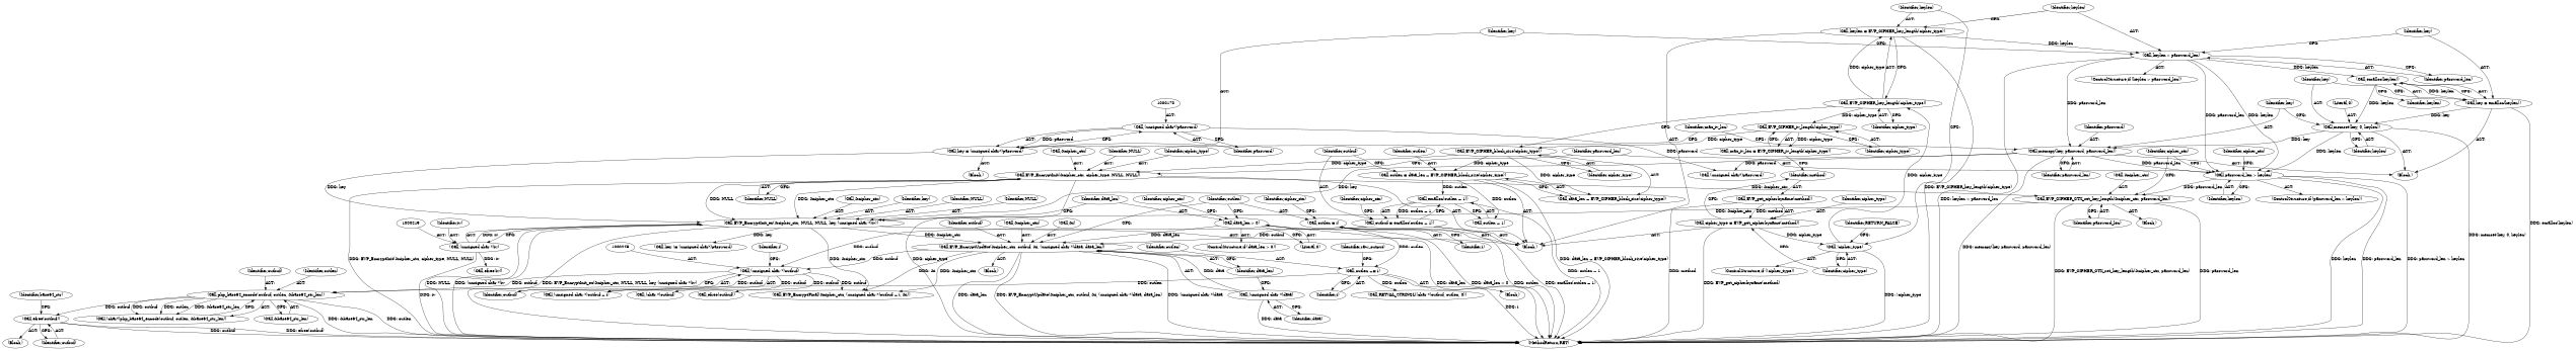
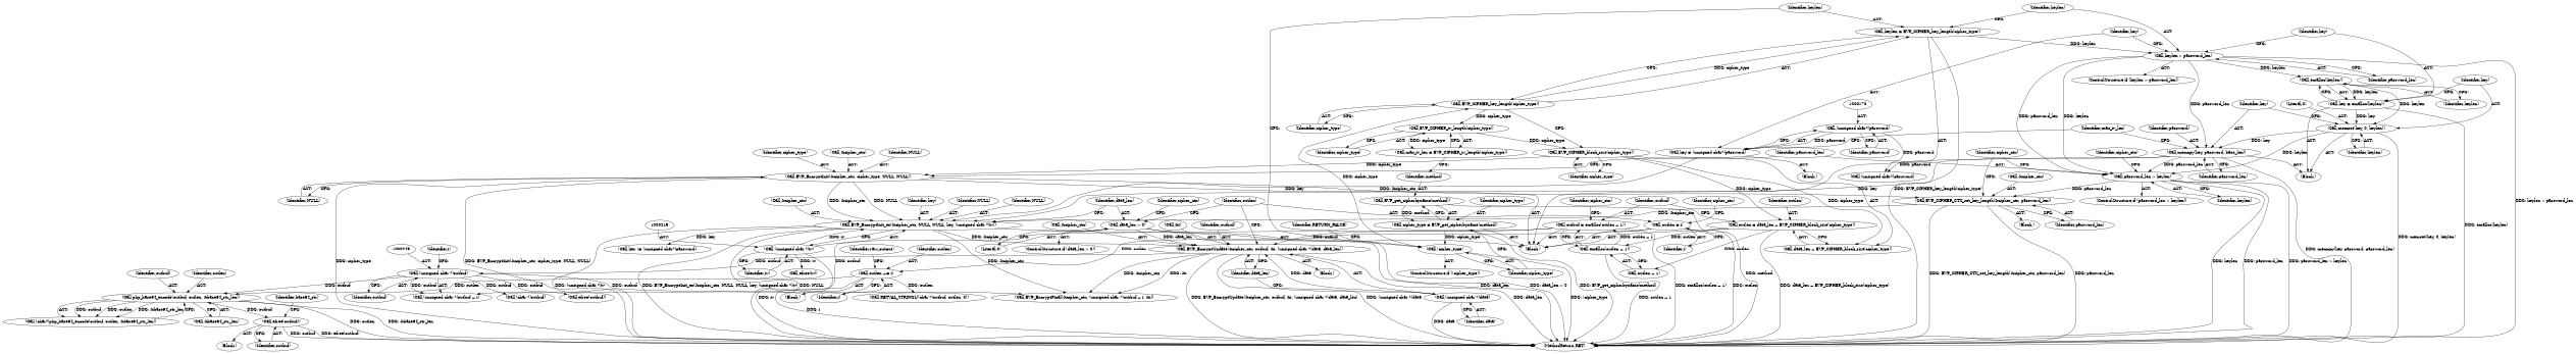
  digraph {
    n1 [label="(Call,efree(outbuf))"]
    n2 [label="(MethodReturn,RET)"]
    n3 [label="(Identifier,outbuf)"]
    n4 [label="(Block,)"]
    n5 [label="(Call,php_base64_encode(outbuf, outlen, &base64_str_len))"]
    n6 [label="(Call,&base64_str_len)"]
    n7 [label="(Call,(char*)php_base64_encode(outbuf, outlen, &base64_str_len))"]
    n8 [label="(Call,(unsigned char *)outbuf)"]
    n9 [label="(Call,(unsigned char *)outbuf + i)"]
    n10 [label="(Call,EVP_EncryptFinal(&cipher_ctx, (unsigned char *)outbuf + i, &i))"]
    n11 [label="(Call,(char *)outbuf)"]
    n12 [label="(Call,efree(outbuf))"]
    n13 [label="(Identifier,outbuf)"]
    n14 [label="(Call,EVP_EncryptUpdate(&cipher_ctx, outbuf, &i, (unsigned char *)data, data_len))"]
    n15 [label="(Block,)"]
    n16 [label="(Identifier,data_len)"]
    n17 [label="(Call,(unsigned char *)data)"]
    n18 [label="(Call,EVP_EncryptInit_ex(&cipher_ctx, NULL, NULL, key, (unsigned char *)iv))"]
    n19 [label="(Call,(unsigned char *)iv)"]
    n20 [label="(Block,)"]
    n21 [label="(Call,key != (unsigned char*)password)"]
    n22 [label="(Identifier,iv)"]
    n23 [label="(Call,efree(iv))"]
    n24 [label="(Call,EVP_CIPHER_CTX_set_key_length(&cipher_ctx, password_len))"]
    n25 [label="(Identifier,password_len)"]
    n26 [label="(Block,)"]
    n27 [label="(Call,EVP_EncryptInit(&cipher_ctx, cipher_type, NULL, NULL))"]
    n28 [label="(Identifier,NULL)"]
    n29 [label="(Call,EVP_CIPHER_block_size(cipher_type))"]
    n30 [label="(Call,outlen = data_len + EVP_CIPHER_block_size(cipher_type))"]
    n31 [label="(Identifier,cipher_type)"]
    n32 [label="(Call,data_len + EVP_CIPHER_block_size(cipher_type))"]
    n33 [label="(Call,emalloc(outlen + 1))"]
    n34 [label="(Call,outlen + 1)"]
    n35 [label="(Call,EVP_CIPHER_iv_length(cipher_type))"]
    n36 [label="(Identifier,cipher_type)"]
    n37 [label="(Call,max_iv_len = EVP_CIPHER_iv_length(cipher_type))"]
    n38 [label="(Identifier,method)"]
    n39 [label="(Call,EVP_CIPHER_key_length(cipher_type))"]
    n40 [label="(Call,keylen = EVP_CIPHER_key_length(cipher_type))"]
    n41 [label="(Identifier,cipher_type)"]
    n42 [label="(Call,keylen > password_len)"]
    n43 [label="(Call,!cipher_type)"]
    n44 [label="(Identifier,cipher_type)"]
    n45 [label="(ControlStructure,if (!cipher_type))"]
    n46 [label="(Call,cipher_type = EVP_get_cipherbyname(method))"]
    n47 [label="(Call,EVP_get_cipherbyname(method))"]
    n48 [label="(Call,password_len > keylen)"]
    n49 [label="(Identifier,keylen)"]
    n50 [label="(ControlStructure,if (password_len > keylen))"]
-   n51 [label="(Call,memcpy(key, password, password_len))"]
+   n51 [label="(Call,memcpy(key, password, base_len))"]
    n52 [label="(Identifier,password_len)"]
    n53 [label="(Block,)"]
    n54 [label="(Call,(unsigned char*)password)"]
    n55 [label="(Call,memset(key, 0, keylen))"]
    n56 [label="(Identifier,keylen)"]
    n57 [label="(Call,key = emalloc(keylen))"]
    n58 [label="(Call,emalloc(keylen))"]
    n59 [label="(Identifier,keylen)"]
    n60 [label="(Identifier,password_len)"]
    n61 [label="(ControlStructure,if (keylen > password_len))"]
    n62 [label="(Call,key = (unsigned char*)password)"]
    n63 [label="(Call,(unsigned char*)password)"]
    n64 [label="(Block,)"]
    n65 [label="(Identifier,password)"]
    n66 [label="(Call,outbuf = emalloc(outlen + 1))"]
    n67 [label="(Identifier,data)"]
    n68 [label="(Call,data_len > 0)"]
    n69 [label="(Literal,0)"]
    n70 [label="(ControlStructure,if (data_len > 0))"]
    n71 [label="(Call,outlen += i)"]
    n72 [label="(Block,)"]
    n73 [label="(Identifier,i)"]
    n74 [label="(Call,RETVAL_STRINGL((char *)outbuf, outlen, 0))"]
    n75 [label="(Call,outlen = i)"]
    n76 [label="(Identifier,i)"]
    n77 [label="(Identifier,cipher_ctx)"]
    n78 [label="(Identifier,outlen)"]
    n79 [label="(Identifier,outbuf)"]
    n80 [label="(Call,&cipher_ctx)"]
    n81 [label="(Identifier,cipher_ctx)"]
    n82 [label="(Identifier,key)"]
    n83 [label="(Identifier,key)"]
    n84 [label="(Identifier,cipher_ctx)"]
    n85 [label="(Identifier,key)"]
    n86 [label="(Identifier,keylen)"]
    n87 [label="(Call,&cipher_ctx)"]
    n88 [label="(Call,&cipher_ctx)"]
    n89 [label="(Identifier,i)"]
    n90 [label="(Identifier,RETURN_FALSE)"]
    n91 [label="(Identifier,outlen)"]
    n92 [label="(Identifier,NULL)"]
    n93 [label="(Identifier,password_len)"]
    n94 [label="(Identifier,cipher_type)"]
    n95 [label="(Identifier,NULL)"]
    n96 [label="(Identifier,cipher_type)"]
    n97 [label="(Identifier,key)"]
    n98 [label="(Identifier,outbuf)"]
    n99 [label="(Call,&i)"]
    n100 [label="(Identifier,keylen)"]
    n101 [label="(Identifier,key)"]
    n102 [label="(Identifier,outlen)"]
    n103 [label="(Call,&cipher_ctx)"]
    n104 [label="(Identifier,data_len)"]
    n105 [label="(Identifier,base64_str)"]
    n106 [label="(Identifier,cipher_ctx)"]
    n107 [label="(Identifier,outlen)"]
    n108 [label="(Identifier,outbuf)"]
    n109 [label="(Literal,0)"]
    n110 [label="(Identifier,raw_output)"]
    n111 [label="(Identifier,password)"]
    n112 [label="(Identifier,NULL)"]
    n113 [label="(Identifier,max_iv_len)"]
    n114 [label="(Identifier,cipher_ctx)"]
    1000245
    1000170
    1000219
    n1 -> n2 [label="DDG: outbuf"]
    n1 -> n2 [label="DDG: efree(outbuf)"]
    n1 -> n3 [label="CFG: "]
    n1 -> n4 [label="AST: "]
    n3 -> n1 [label="AST: "]
    n5 -> n1 [label="DDG: outbuf"]
    n5 -> n2 [label="DDG: outlen"]
    n5 -> n2 [label="DDG: &base64_str_len"]
    n5 -> n6 [label="CFG: "]
    n5 -> n7 [label="AST: "]
    n5 -> n7 [label="DDG: outbuf"]
    n5 -> n7 [label="DDG: outlen"]
    n5 -> n7 [label="DDG: &base64_str_len"]
    n6 -> n5 [label="AST: "]
    n7 -> n5 [label="CFG: "]
    n8 -> n5 [label="DDG: outbuf"]
    n8 -> n9 [label="AST: "]
    n8 -> n9 [label="DDG: outbuf"]
    n8 -> n10 [label="DDG: outbuf"]
    n8 -> n11 [label="DDG: outbuf"]
    n8 -> n12 [label="DDG: outbuf"]
    n8 -> n13 [label="CFG: "]
    n13 -> n8 [label="AST: "]
    n14 -> n2 [label="DDG: data_len"]
    n14 -> n2 [label="DDG: EVP_EncryptUpdate(&cipher_ctx, outbuf, &i, (unsigned char *)data, data_len)"]
    n14 -> n2 [label="DDG: (unsigned char *)data"]
    n14 -> n8 [label="DDG: outbuf"]
    n14 -> n10 [label="DDG: &cipher_ctx"]
    n14 -> n10 [label="DDG: &i"]
    n14 -> n15 [label="AST: "]
    n14 -> n16 [label="CFG: "]
    n16 -> n14 [label="AST: "]
    n16 -> n17 [label="CFG: "]
    n17 -> n2 [label="DDG: data"]
    n17 -> n14 [label="AST: "]
    n17 -> n14 [label="DDG: data"]
    n17 -> n67 [label="CFG: "]
    n18 -> n2 [label="DDG: NULL"]
    n18 -> n2 [label="DDG: (unsigned char *)iv"]
    n18 -> n2 [label="DDG: EVP_EncryptInit_ex(&cipher_ctx, NULL, NULL, key, (unsigned char *)iv)"]
    n18 -> n10 [label="DDG: &cipher_ctx"]
    n18 -> n14 [label="DDG: &cipher_ctx"]
    n18 -> n19 [label="CFG: "]
    n18 -> n20 [label="AST: "]
    n18 -> n21 [label="DDG: key"]
    n19 -> n2 [label="DDG: iv"]
    n19 -> n18 [label="AST: "]
    n19 -> n18 [label="DDG: iv"]
+   n19 -> n22 [label="CFG: "]
    n19 -> n23 [label="DDG: iv"]
    n22 -> n19 [label="AST: "]
    n24 -> n2 [label="DDG: EVP_CIPHER_CTX_set_key_length(&cipher_ctx, password_len)"]
    n24 -> n2 [label="DDG: password_len"]
    n24 -> n18 [label="DDG: &cipher_ctx"]
    n24 -> n25 [label="CFG: "]
    n24 -> n26 [label="AST: "]
    n25 -> n24 [label="AST: "]
    n27 -> n2 [label="DDG: cipher_type"]
    n27 -> n2 [label="DDG: EVP_EncryptInit(&cipher_ctx, cipher_type, NULL, NULL)"]
    n27 -> n18 [label="DDG: &cipher_ctx"]
    n27 -> n18 [label="DDG: NULL"]
    n27 -> n20 [label="AST: "]
    n27 -> n24 [label="DDG: &cipher_ctx"]
    n27 -> n28 [label="CFG: "]
    n28 -> n27 [label="AST: "]
    n29 -> n27 [label="DDG: cipher_type"]
    n29 -> n30 [label="DDG: cipher_type"]
    n29 -> n31 [label="CFG: "]
    n29 -> n32 [label="AST: "]
    n29 -> n32 [label="DDG: cipher_type"]
    n30 -> n2 [label="DDG: data_len + EVP_CIPHER_block_size(cipher_type)"]
    n30 -> n20 [label="AST: "]
    n30 -> n32 [label="CFG: "]
    n30 -> n33 [label="DDG: outlen"]
    n30 -> n34 [label="DDG: outlen"]
    n31 -> n29 [label="AST: "]
    n32 -> n30 [label="AST: "]
    n33 -> n2 [label="DDG: outlen + 1"]
    n33 -> n34 [label="CFG: "]
    n33 -> n66 [label="AST: "]
    n33 -> n66 [label="DDG: outlen + 1"]
    n34 -> n33 [label="AST: "]
    n35 -> n29 [label="DDG: cipher_type"]
    n35 -> n36 [label="CFG: "]
    n35 -> n37 [label="AST: "]
    n35 -> n37 [label="DDG: cipher_type"]
    n36 -> n35 [label="AST: "]
    n37 -> n35 [label="CFG: "]
    n37 -> n38 [label="CFG: "]
    n38 -> n47 [label="AST: "]
    n39 -> n29 [label="CFG: "]
    n39 -> n35 [label="DDG: cipher_type"]
    n39 -> n40 [label="AST: "]
    n39 -> n40 [label="DDG: cipher_type"]
    n39 -> n41 [label="CFG: "]
    n40 -> n2 [label="DDG: EVP_CIPHER_key_length(cipher_type)"]
    n40 -> n20 [label="AST: "]
    n40 -> n39 [label="CFG: "]
    n40 -> n42 [label="DDG: keylen"]
    n41 -> n39 [label="AST: "]
    n42 -> n2 [label="DDG: keylen > password_len"]
    n42 -> n48 [label="DDG: password_len"]
    n42 -> n48 [label="DDG: keylen"]
    n42 -> n51 [label="DDG: password_len"]
    n42 -> n58 [label="DDG: keylen"]
    n42 -> n60 [label="CFG: "]
    n42 -> n61 [label="AST: "]
    n43 -> n2 [label="DDG: !cipher_type"]
    n43 -> n39 [label="DDG: cipher_type"]
    n43 -> n44 [label="CFG: "]
    n43 -> n45 [label="AST: "]
    n44 -> n43 [label="AST: "]
    n44 -> n46 [label="CFG: "]
    n46 -> n2 [label="DDG: EVP_get_cipherbyname(method)"]
    n46 -> n20 [label="AST: "]
    n46 -> n43 [label="DDG: cipher_type"]
-   n46 -> n38 [label="CFG: "]
+   n46 -> n47 [label="CFG: "]
    n47 -> n2 [label="DDG: method"]
    n47 -> n46 [label="AST: "]
    n47 -> n46 [label="DDG: method"]
    n48 -> n2 [label="DDG: password_len > keylen"]
    n48 -> n2 [label="DDG: keylen"]
    n48 -> n2 [label="DDG: password_len"]
    n48 -> n24 [label="DDG: password_len"]
    n48 -> n49 [label="CFG: "]
    n48 -> n50 [label="AST: "]
    n49 -> n48 [label="AST: "]
    n51 -> n2 [label="DDG: memcpy(key, password, password_len)"]
    n51 -> n18 [label="DDG: key"]
    n51 -> n48 [label="DDG: password_len"]
    n51 -> n52 [label="CFG: "]
    n51 -> n53 [label="AST: "]
    n51 -> n54 [label="DDG: password"]
    n52 -> n51 [label="AST: "]
    n55 -> n2 [label="DDG: memset(key, 0, keylen)"]
    n55 -> n48 [label="DDG: keylen"]
    n55 -> n51 [label="DDG: key"]
    n55 -> n53 [label="AST: "]
    n55 -> n56 [label="CFG: "]
    n56 -> n55 [label="AST: "]
    n57 -> n2 [label="DDG: emalloc(keylen)"]
    n57 -> n53 [label="AST: "]
    n57 -> n55 [label="DDG: key"]
    n57 -> n58 [label="CFG: "]
    n58 -> n55 [label="DDG: keylen"]
    n58 -> n57 [label="AST: "]
    n58 -> n57 [label="DDG: keylen"]
    n58 -> n59 [label="CFG: "]
    n59 -> n58 [label="AST: "]
    n60 -> n42 [label="AST: "]
    n62 -> n18 [label="DDG: key"]
    n62 -> n63 [label="CFG: "]
    n62 -> n64 [label="AST: "]
    n63 -> n54 [label="DDG: password"]
    n63 -> n62 [label="AST: "]
    n63 -> n62 [label="DDG: password"]
    n63 -> n65 [label="CFG: "]
    n65 -> n63 [label="AST: "]
    n66 -> n2 [label="DDG: emalloc(outlen + 1)"]
-   n66 -> n8 [label="DDG: outbuf"]
+   n66 -> n9 [label="DDG: outbuf"]
    n66 -> n14 [label="DDG: outbuf"]
    n66 -> n20 [label="AST: "]
    n66 -> n33 [label="CFG: "]
    n67 -> n17 [label="AST: "]
    n68 -> n2 [label="DDG: data_len"]
    n68 -> n2 [label="DDG: data_len > 0"]
    n68 -> n14 [label="DDG: data_len"]
    n68 -> n69 [label="CFG: "]
    n68 -> n70 [label="AST: "]
    n69 -> n68 [label="AST: "]
    n71 -> n2 [label="DDG: i"]
    n71 -> n5 [label="DDG: outlen"]
    n71 -> n72 [label="AST: "]
    n71 -> n73 [label="CFG: "]
    n71 -> n74 [label="DDG: outlen"]
    n73 -> n71 [label="AST: "]
    n75 -> n2 [label="DDG: outlen"]
    n75 -> n20 [label="AST: "]
    n75 -> n71 [label="DDG: outlen"]
    n75 -> n76 [label="CFG: "]
    n76 -> n75 [label="AST: "]
    n77 -> n75 [label="CFG: "]
    n78 -> n30 [label="AST: "]
    n79 -> n5 [label="AST: "]
    n80 -> n18 [label="AST: "]
    n81 -> n48 [label="CFG: "]
    n82 -> n18 [label="AST: "]
    n83 -> n51 [label="AST: "]
    n83 -> n55 [label="CFG: "]
    n84 -> n68 [label="CFG: "]
    n85 -> n42 [label="CFG: "]
    n85 -> n57 [label="AST: "]
    n86 -> n40 [label="AST: "]
    n86 -> n43 [label="CFG: "]
    n87 -> n24 [label="AST: "]
    n88 -> n14 [label="AST: "]
    n89 -> n8 [label="CFG: "]
    n90 -> n43 [label="CFG: "]
    n91 -> n71 [label="AST: "]
    n92 -> n18 [label="AST: "]
    n93 -> n27 [label="CFG: "]
    n93 -> n48 [label="AST: "]
    n94 -> n46 [label="AST: "]
    n95 -> n18 [label="AST: "]
    n96 -> n27 [label="AST: "]
    n97 -> n42 [label="CFG: "]
    n97 -> n62 [label="AST: "]
    n98 -> n30 [label="CFG: "]
    n98 -> n66 [label="AST: "]
    n99 -> n14 [label="AST: "]
    n100 -> n40 [label="CFG: "]
    n100 -> n42 [label="AST: "]
    n101 -> n55 [label="AST: "]
    n101 -> n57 [label="CFG: "]
    n102 -> n5 [label="AST: "]
    n103 -> n27 [label="AST: "]
    n104 -> n18 [label="CFG: "]
    n104 -> n68 [label="AST: "]
    n105 -> n1 [label="CFG: "]
    n106 -> n24 [label="CFG: "]
    n106 -> n48 [label="CFG: "]
    n107 -> n14 [label="CFG: "]
    n107 -> n68 [label="CFG: "]
    n107 -> n75 [label="AST: "]
    n108 -> n14 [label="AST: "]
    n109 -> n55 [label="AST: "]
    n110 -> n71 [label="CFG: "]
    n111 -> n51 [label="AST: "]
    n112 -> n27 [label="AST: "]
    n113 -> n51 [label="CFG: "]
    n113 -> n62 [label="CFG: "]
    n114 -> n66 [label="CFG: "]
    1000245 -> n8 [label="AST: "]
    1000170 -> n63 [label="AST: "]
    1000219 -> n19 [label="AST: "]
  }
